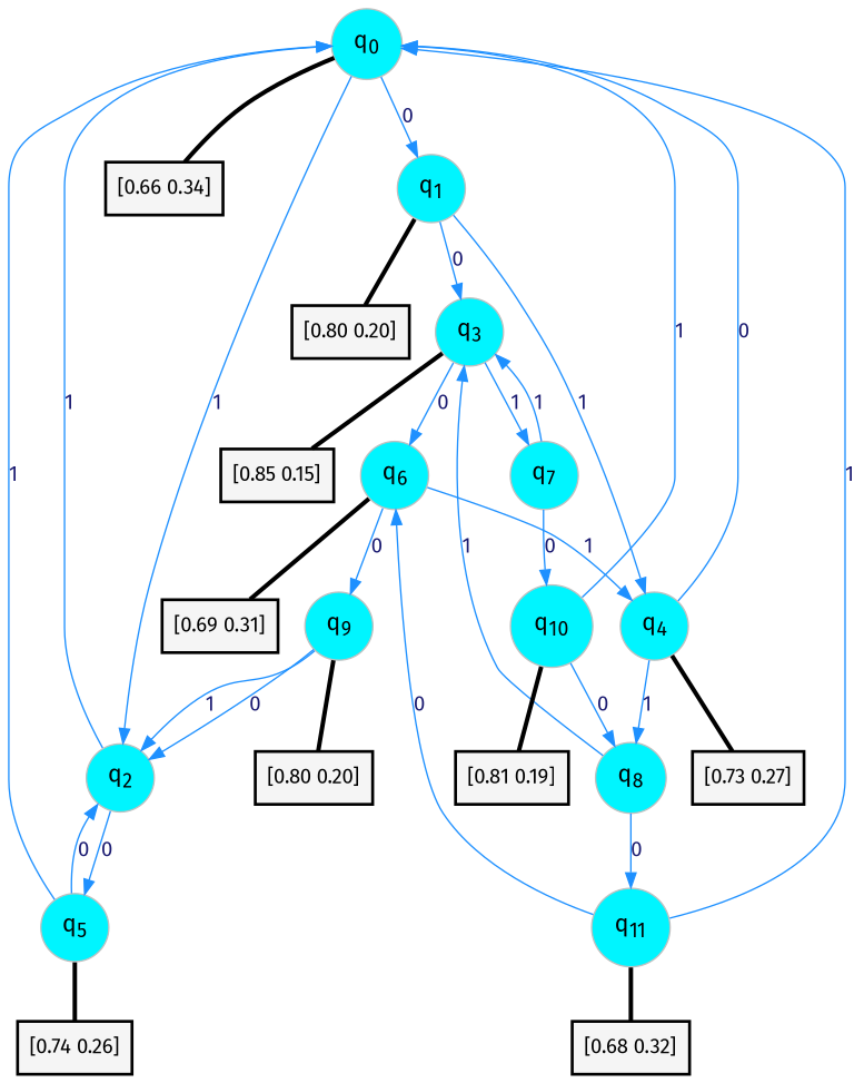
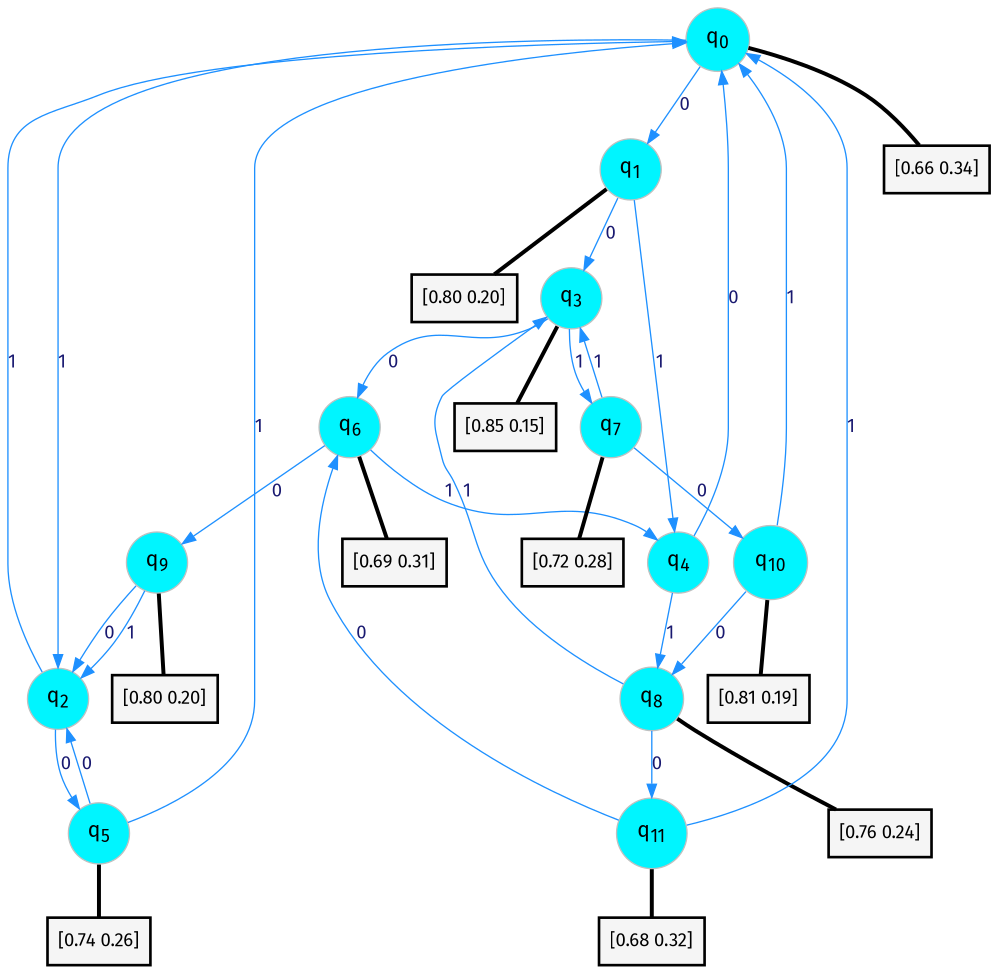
  digraph {
    fontname="Fira Sans"
    rankdir=TD
    node [color=gray fillcolor=turquoise1 fontcolor=black fontname="Fira Sans" fontsize=16 fontweight=bold shape=circle style=filled]
    edge [arrowsize=1 color=dodgerblue1 fontcolor=midnightblue fontname="Fira Sans" fontweight=bold penwidth=1 style=solid weight=20]
    n1 [label=<q<SUB>0</SUB>>]
    n2 [label=<q<SUB>1</SUB>>]
    n3 [label=<q<SUB>2</SUB>>]
    n4 [color=black fillcolor=whitesmoke fontsize=14 label="[0.66 0.34]" penwidth=2 shape=box]
    n5 [label=<q<SUB>3</SUB>>]
    n6 [label=<q<SUB>4</SUB>>]
    n7 [color=black fillcolor=whitesmoke fontsize=14 label="[0.80 0.20]" penwidth=2 shape=box]
    n8 [label=<q<SUB>5</SUB>>]
    n9 [label=<q<SUB>6</SUB>>]
    n10 [label=<q<SUB>7</SUB>>]
    n11 [color=black fillcolor=whitesmoke fontsize=14 label="[0.85 0.15]" penwidth=2 shape=box]
    n12 [label=<q<SUB>8</SUB>>]
-   n13 [color=black fillcolor=whitesmoke fontsize=14 label="[0.73 0.27]" penwidth=2 shape=box]
    n14 [color=black fillcolor=whitesmoke fontsize=14 label="[0.74 0.26]" penwidth=2 shape=box]
    n15 [label=<q<SUB>9</SUB>>]
    n16 [color=black fillcolor=whitesmoke fontsize=14 label="[0.69 0.31]" penwidth=2 shape=box]
    n17 [label=<q<SUB>10</SUB>>]
+   n18 [color=black fillcolor=whitesmoke fontsize=14 label="[0.72 0.28]" penwidth=2 shape=box]
    n19 [label=<q<SUB>11</SUB>>]
+   n20 [color=black fillcolor=whitesmoke fontsize=14 label="[0.76 0.24]" penwidth=2 shape=box]
    n21 [color=black fillcolor=whitesmoke fontsize=14 label="[0.80 0.20]" penwidth=2 shape=box]
    n22 [color=black fillcolor=whitesmoke fontsize=14 label="[0.81 0.19]" penwidth=2 shape=box]
    n23 [color=black fillcolor=whitesmoke fontsize=14 label="[0.68 0.32]" penwidth=2 shape=box]
    n1 -> n2 [label=0]
    n1 -> n3 [label=1]
    n1 -> n4 [arrowhead=none color=black penwidth=3]
    n2 -> n5 [label=0]
    n2 -> n6 [label=1]
    n2 -> n7 [arrowhead=none color=black penwidth=3]
    n3 -> n1 [label=1]
    n3 -> n8 [label=0]
    n5 -> n9 [label=0]
    n5 -> n10 [label=1]
    n5 -> n11 [arrowhead=none color=black penwidth=3]
    n6 -> n1 [label=0]
    n6 -> n12 [label=1]
-   n6 -> n13 [arrowhead=none color=black penwidth=3]
    n8 -> n1 [label=1]
    n8 -> n3 [label=0]
    n8 -> n14 [arrowhead=none color=black penwidth=3]
    n9 -> n6 [label=1]
    n9 -> n15 [label=0]
    n9 -> n16 [arrowhead=none color=black penwidth=3]
    n10 -> n5 [label=1]
    n10 -> n17 [label=0]
+   n10 -> n18 [arrowhead=none color=black penwidth=3]
    n12 -> n5 [label=1]
    n12 -> n19 [label=0]
+   n12 -> n20 [arrowhead=none color=black penwidth=3]
    n15 -> n3 [label=0]
    n15 -> n3 [label=1]
    n15 -> n21 [arrowhead=none color=black penwidth=3]
    n17 -> n1 [label=1]
    n17 -> n12 [label=0]
    n17 -> n22 [arrowhead=none color=black penwidth=3]
    n19 -> n1 [label=1]
    n19 -> n9 [label=0]
    n19 -> n23 [arrowhead=none color=black penwidth=3]
  }
